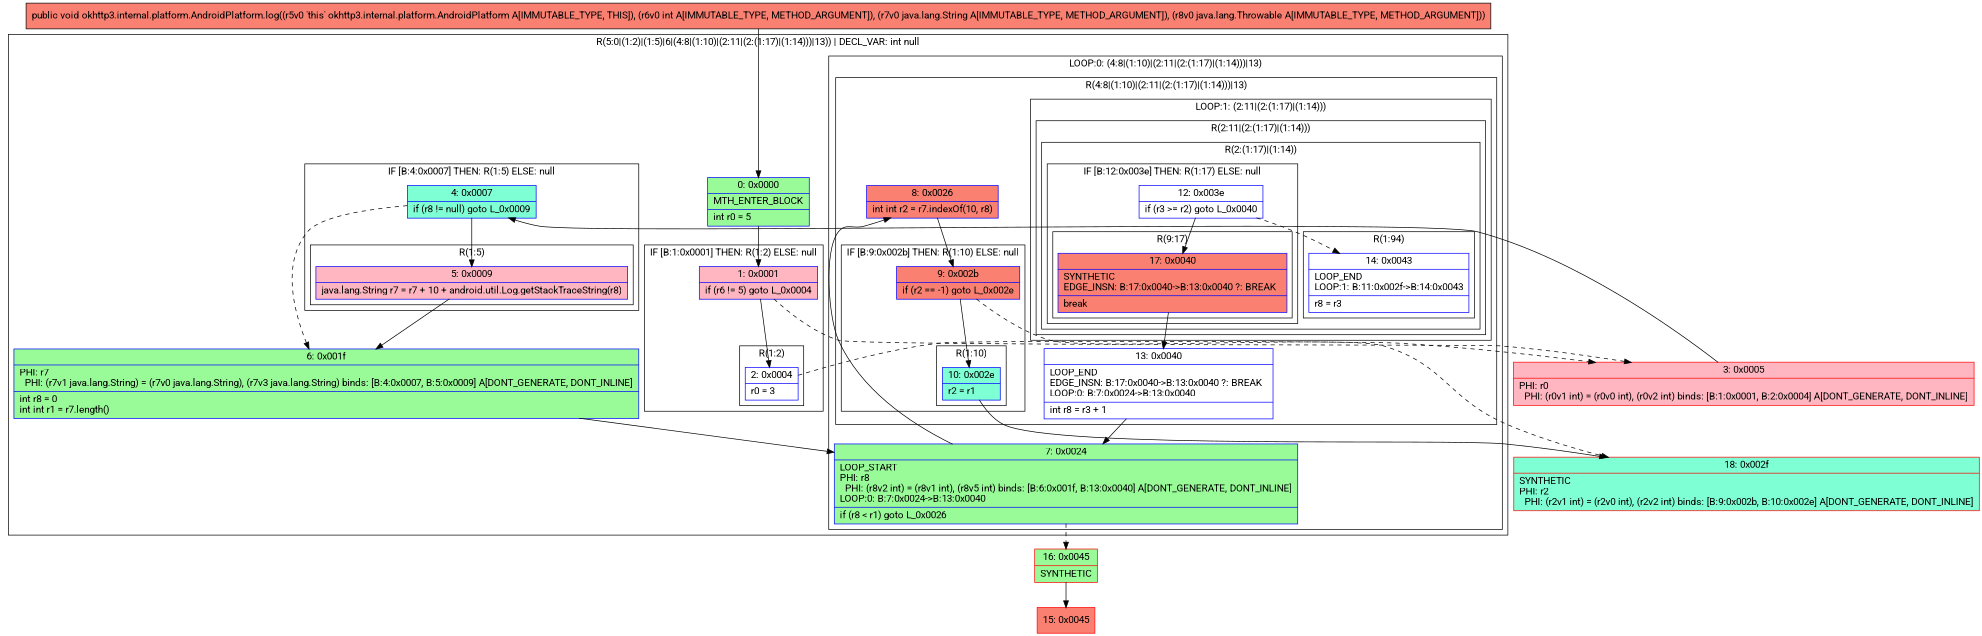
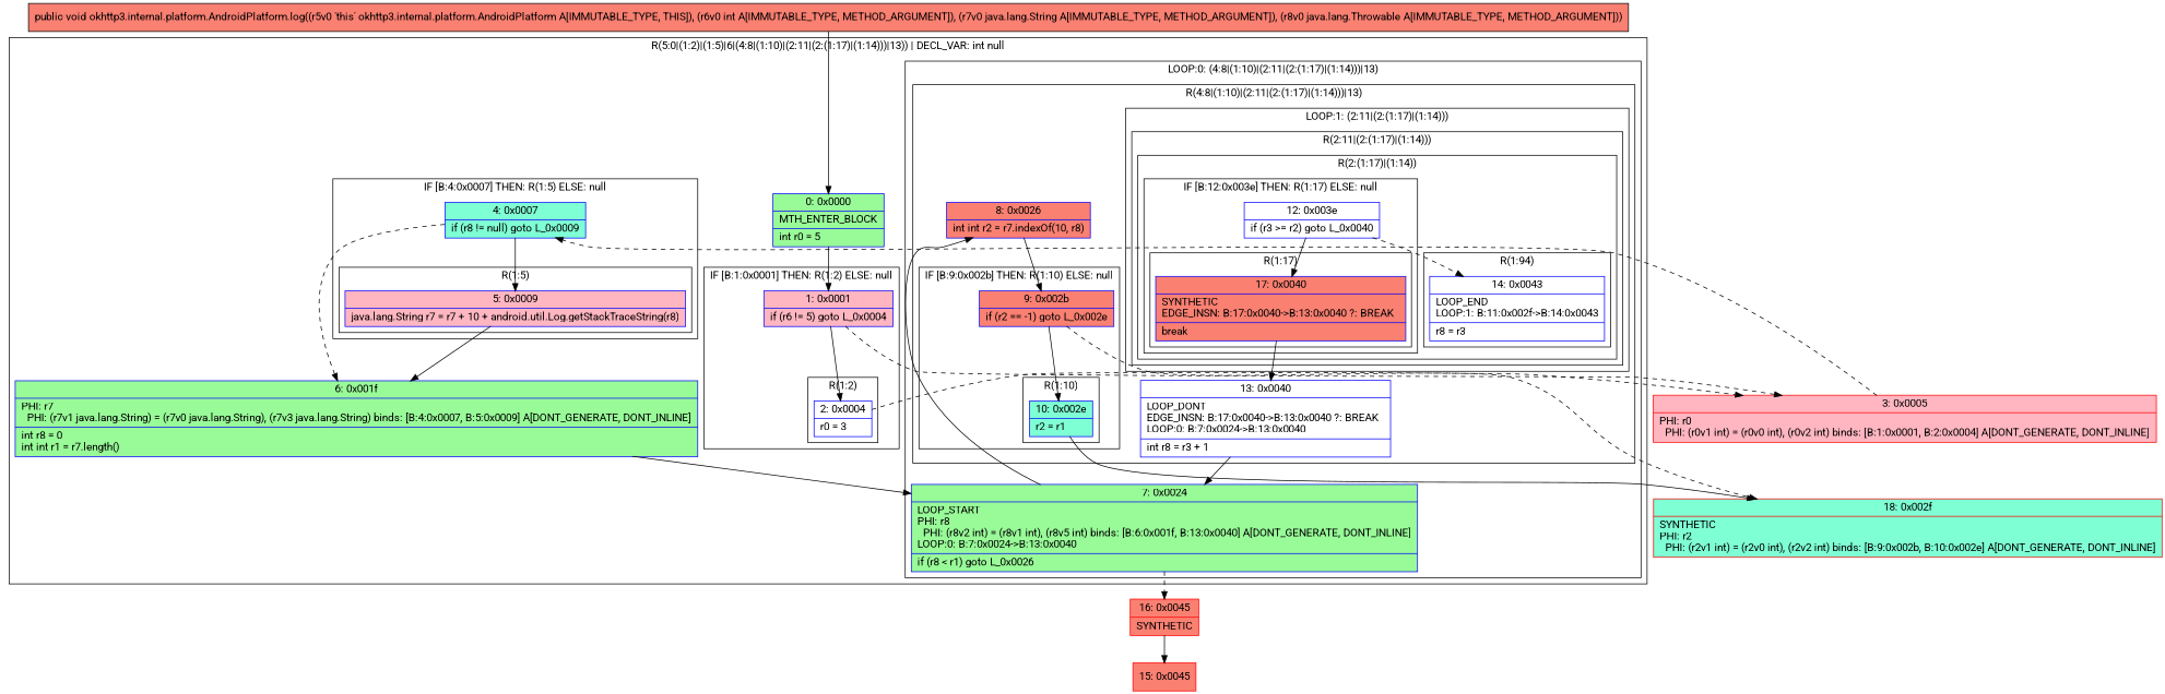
  digraph {
    fontname=Roboto
    node [color=blue fillcolor=salmon fontname=Roboto shape=record style=filled]
    edge [fontname=Roboto]
    n1 [fillcolor=white label="{2\:\ 0x0004|r0 = 3\l}"]
    n2 [fillcolor=lightpink label="{1\:\ 0x0001|if (r6 != 5) goto L_0x0004\l}"]
    n3 [fillcolor=aquamarine label="{10\:\ 0x002e|r2 = r1\l}"]
    n4 [label="{9\:\ 0x002b|if (r2 == \-1) goto L_0x002e\l}"]
    n5 [label="{17\:\ 0x0040|SYNTHETIC\lEDGE_INSN: B:17:0x0040\-\>B:13:0x0040 ?: BREAK  \l|break\l}"]
    n6 [fillcolor=white label="{12\:\ 0x003e|if (r3 \>= r2) goto L_0x0040\l}"]
    n7 [fillcolor=white label="{14\:\ 0x0043|LOOP_END\lLOOP:1: B:11:0x002f\-\>B:14:0x0043\l|r8 = r3\l}"]
    n8 [label="{8\:\ 0x0026|int int r2 = r7.indexOf(10, r8)\l}"]
-   n9 [fillcolor=white label="{13\:\ 0x0040|LOOP_END\lEDGE_INSN: B:17:0x0040\-\>B:13:0x0040 ?: BREAK  \lLOOP:0: B:7:0x0024\-\>B:13:0x0040\l|int r8 = r3 + 1\l}"]
+   n9 [fillcolor=white label="{13\:\ 0x0040|LOOP_DONT\lEDGE_INSN: B:17:0x0040\-\>B:13:0x0040 ?: BREAK  \lLOOP:0: B:7:0x0024\-\>B:13:0x0040\l|int r8 = r3 + 1\l}"]
    n10 [fillcolor=palegreen label="{7\:\ 0x0024|LOOP_START\lPHI: r8 \l  PHI: (r8v2 int) = (r8v1 int), (r8v5 int) binds: [B:6:0x001f, B:13:0x0040] A[DONT_GENERATE, DONT_INLINE]\lLOOP:0: B:7:0x0024\-\>B:13:0x0040\l|if (r8 \< r1) goto L_0x0026\l}"]
    n11 [fillcolor=lightpink label="{5\:\ 0x0009|java.lang.String r7 = r7 + 10 + android.util.Log.getStackTraceString(r8)\l}"]
    n12 [fillcolor=aquamarine label="{4\:\ 0x0007|if (r8 != null) goto L_0x0009\l}"]
    n13 [fillcolor=palegreen label="{0\:\ 0x0000|MTH_ENTER_BLOCK\l|int r0 = 5\l}"]
    n14 [fillcolor=palegreen label="{6\:\ 0x001f|PHI: r7 \l  PHI: (r7v1 java.lang.String) = (r7v0 java.lang.String), (r7v3 java.lang.String) binds: [B:4:0x0007, B:5:0x0009] A[DONT_GENERATE, DONT_INLINE]\l|int r8 = 0\lint int r1 = r7.length()\l}"]
    n15 [color=red fillcolor=lightpink label="{3\:\ 0x0005|PHI: r0 \l  PHI: (r0v1 int) = (r0v0 int), (r0v2 int) binds: [B:1:0x0001, B:2:0x0004] A[DONT_GENERATE, DONT_INLINE]\l}"]
    n16 [color=red fillcolor=aquamarine label="{18\:\ 0x002f|SYNTHETIC\lPHI: r2 \l  PHI: (r2v1 int) = (r2v0 int), (r2v2 int) binds: [B:9:0x002b, B:10:0x002e] A[DONT_GENERATE, DONT_INLINE]\l}"]
-   n17 [color=red fillcolor=palegreen label="{16\:\ 0x0045|SYNTHETIC\l}"]
+   n17 [color=red label="{16\:\ 0x0045|SYNTHETIC\l}"]
    n18 [color=red label="{15\:\ 0x0045}"]
    n19 [label="{public void okhttp3.internal.platform.AndroidPlatform.log((r5v0 'this' okhttp3.internal.platform.AndroidPlatform A[IMMUTABLE_TYPE, THIS]), (r6v0 int A[IMMUTABLE_TYPE, METHOD_ARGUMENT]), (r7v0 java.lang.String A[IMMUTABLE_TYPE, METHOD_ARGUMENT]), (r8v0 java.lang.Throwable A[IMMUTABLE_TYPE, METHOD_ARGUMENT])) }" color=""]
    subgraph cluster_1 {
      label="R(5:0|(1:2)|(1:5)|6|(4:8|(1:10)|(2:11|(2:(1:17)|(1:14)))|13)) | DECL_VAR: int null\l"
      n13
      n14
      subgraph cluster_2 {
        label="IF [B:1:0x0001] THEN: R(1:2) ELSE: null"
        n2
        subgraph cluster_3 {
          label="R(1:2)"
          n1
        }
      }
      subgraph cluster_4 {
        label="LOOP:0: (4:8|(1:10)|(2:11|(2:(1:17)|(1:14)))|13)"
        n10
        subgraph cluster_5 {
          label="R(4:8|(1:10)|(2:11|(2:(1:17)|(1:14)))|13)"
          n8
          n9
          subgraph cluster_6 {
            label="IF [B:9:0x002b] THEN: R(1:10) ELSE: null"
            n4
            subgraph cluster_7 {
              label="R(1:10)"
              n3
            }
          }
          subgraph cluster_8 {
            label="LOOP:1: (2:11|(2:(1:17)|(1:14)))"
            subgraph cluster_9 {
              label="R(2:11|(2:(1:17)|(1:14)))"
              subgraph cluster_10 {
                label="R(2:(1:17)|(1:14))"
                subgraph cluster_11 {
                  label="IF [B:12:0x003e] THEN: R(1:17) ELSE: null"
                  n6
                  subgraph cluster_12 {
-                   label="R(9:17)"
+                   label="R(1:17)"
                    n5
                  }
                }
                subgraph cluster_13 {
                  label="R(1:94)"
                  n7
                }
              }
            }
          }
        }
      }
      subgraph cluster_14 {
        label="IF [B:4:0x0007] THEN: R(1:5) ELSE: null"
        n12
        subgraph cluster_15 {
          label="R(1:5)"
          n11
        }
      }
    }
    n1 -> n15 [style=dashed]
    n2 -> n1
    n2 -> n15 [style=dashed]
    n3 -> n16
    n4 -> n3
    n4 -> n16 [style=dashed]
    n5 -> n9
    n6 -> n5
    n6 -> n7 [style=dashed]
    n8 -> n4
    n9 -> n10
    n10 -> n8
    n10 -> n17 [style=dashed]
    n11 -> n14
    n12 -> n11
    n12 -> n14 [style=dashed]
    n13 -> n2
    n14 -> n10
-   n15 -> n12
+   n15 -> n12 [style=dashed]
    n17 -> n18
    n19 -> n13
  }
